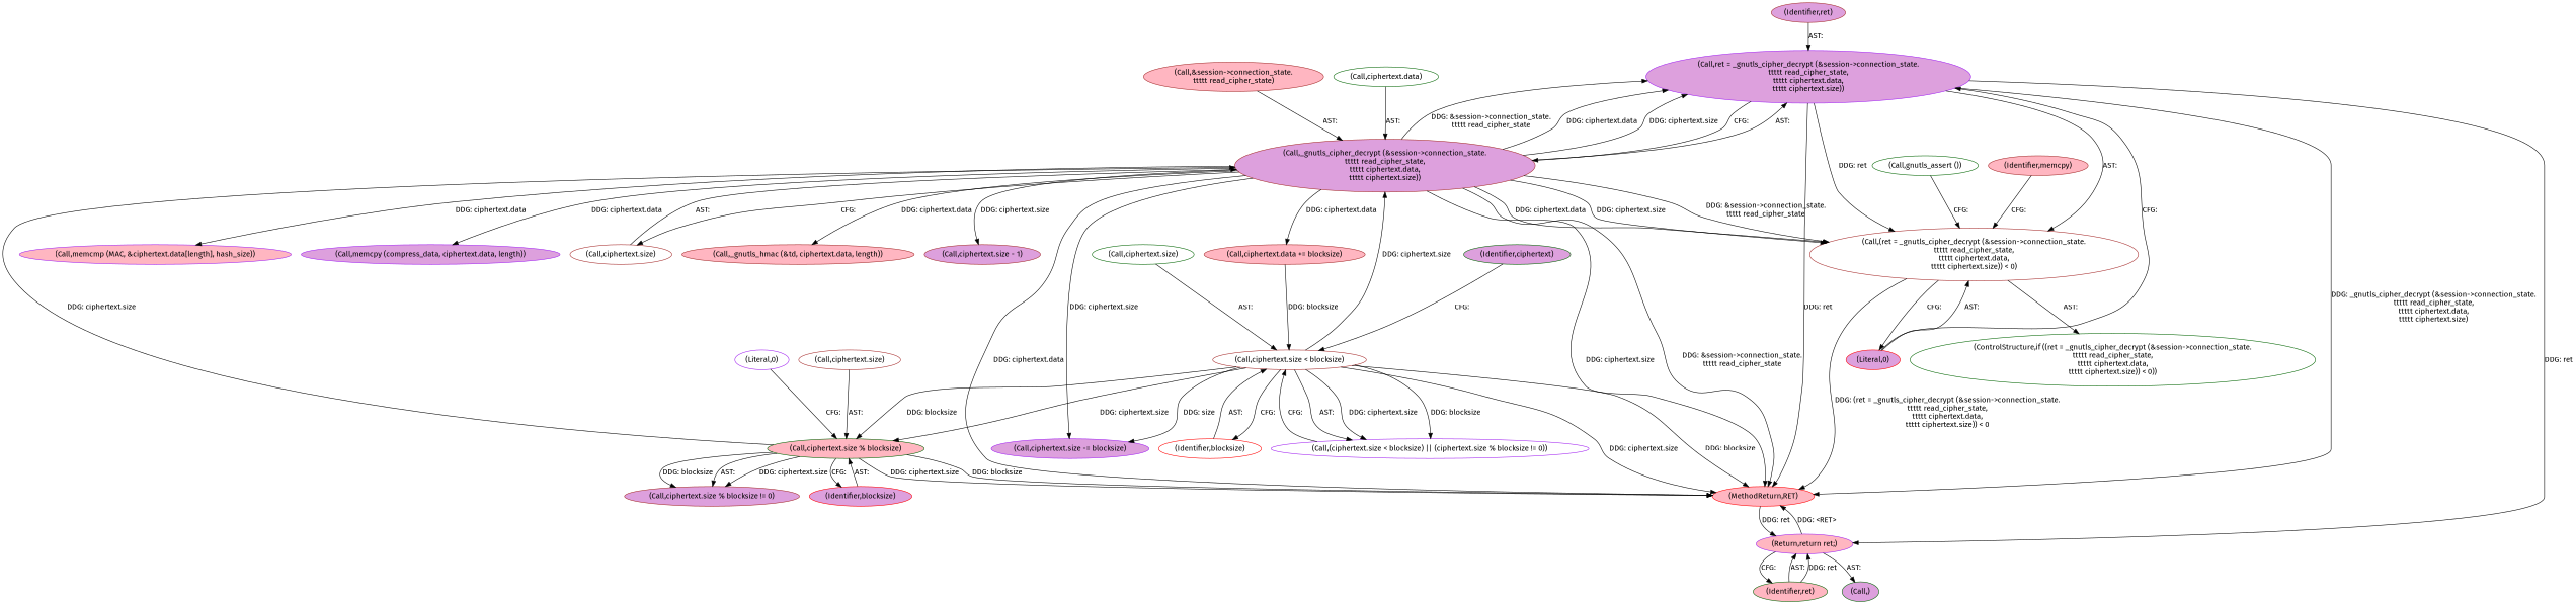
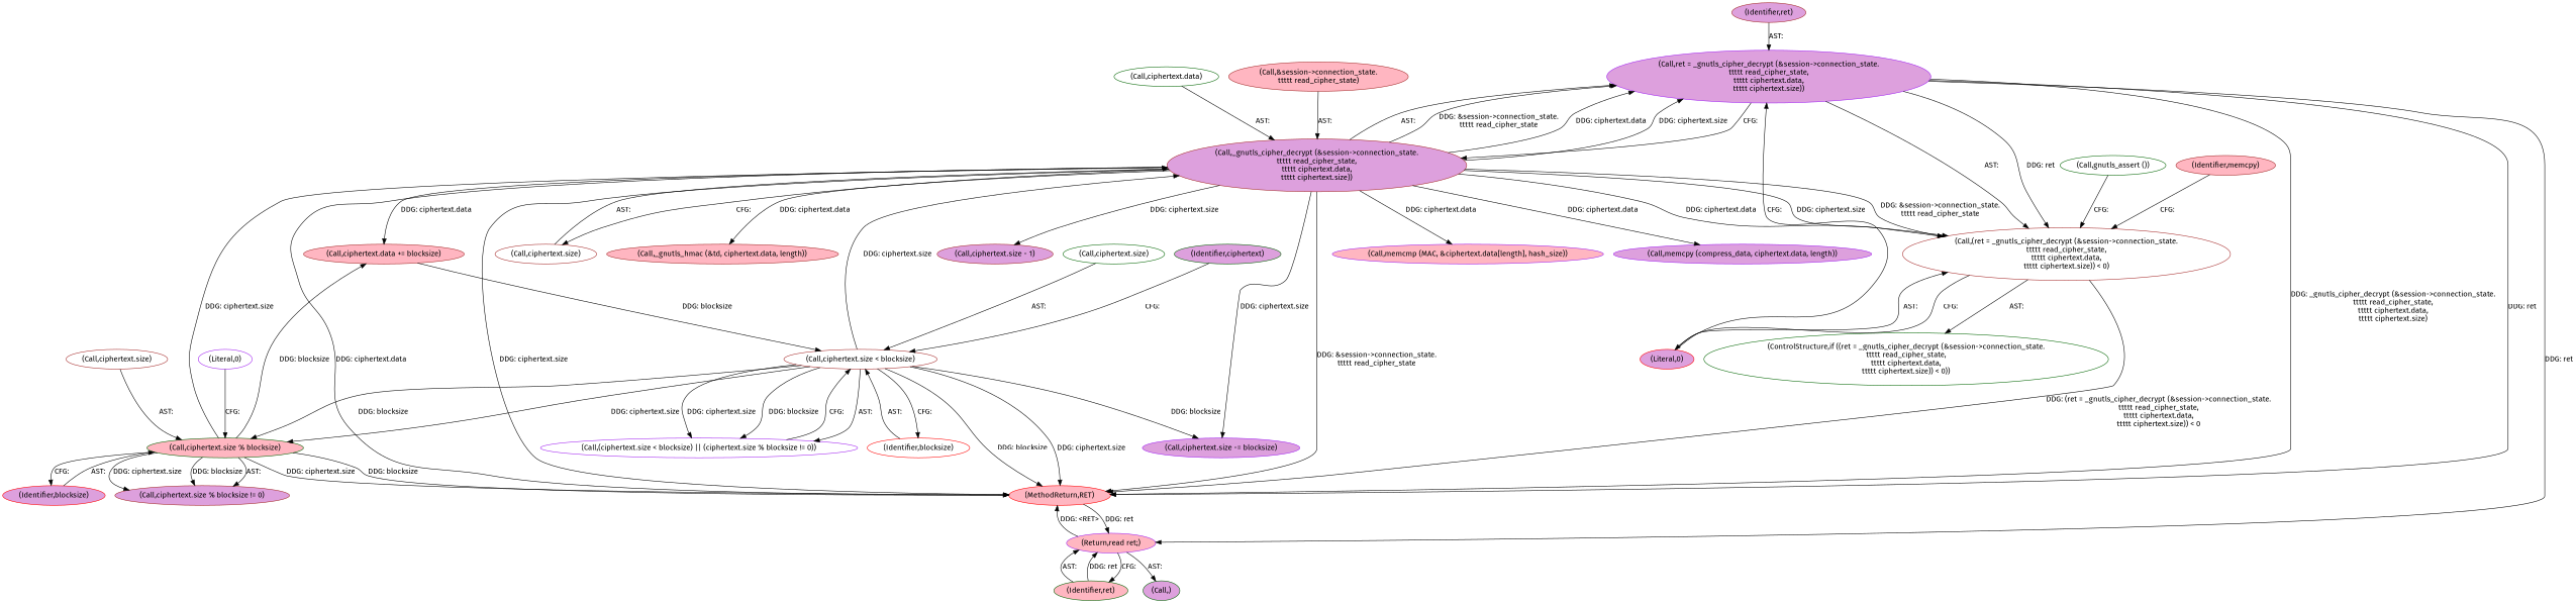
  digraph {
    fontname="Fira Sans"
    node [color=brown fillcolor=plum fontname="Fira Sans" style=filled]
    edge [fontname="Fira Sans"]
    n1 [color=purple label="(Call,ret = _gnutls_cipher_decrypt (&session->connection_state.\n\t\t\t\t\t read_cipher_state,\n\t\t\t\t\t ciphertext.data,\n\t\t\t\t\t ciphertext.size))"]
    n2 [label="(Call,_gnutls_cipher_decrypt (&session->connection_state.\n\t\t\t\t\t read_cipher_state,\n\t\t\t\t\t ciphertext.data,\n\t\t\t\t\t ciphertext.size))"]
    n3 [fillcolor=white label="(Call,(ret = _gnutls_cipher_decrypt (&session->connection_state.\n\t\t\t\t\t read_cipher_state,\n\t\t\t\t\t ciphertext.data,\n\t\t\t\t\t ciphertext.size)) < 0)"]
-   n4 [color=purple fillcolor=lightpink label="(Return,return ret;)"]
+   n4 [color=purple fillcolor=lightpink label="(Return,read ret;)"]
    n5 [color=red fillcolor=lightpink label="(MethodReturn,RET)"]
    n6 [color=purple fillcolor=lightpink label="(Call,memcmp (MAC, &ciphertext.data[length], hash_size))"]
    n7 [color=purple label="(Call,memcpy (compress_data, ciphertext.data, length))"]
    n8 [fillcolor=lightpink label="(Call,ciphertext.data += blocksize)"]
    n9 [fillcolor=white label="(Call,ciphertext.size)"]
    n10 [fillcolor=lightpink label="(Call,_gnutls_hmac (&td, ciphertext.data, length))"]
    n11 [color=purple label="(Call,ciphertext.size -= blocksize)"]
    n12 [label="(Call,ciphertext.size - 1)"]
    n13 [color=darkgreen fillcolor=white label="(ControlStructure,if ((ret = _gnutls_cipher_decrypt (&session->connection_state.\n\t\t\t\t\t read_cipher_state,\n\t\t\t\t\t ciphertext.data,\n\t\t\t\t\t ciphertext.size)) < 0))"]
    n14 [color=red label="(Literal,0)"]
    n15 [color=darkgreen fillcolor=lightpink label="(Identifier,ret)"]
    n16 [color=darkgreen label="(Call,)"]
    n17 [fillcolor=white label="(Call,ciphertext.size < blocksize)"]
    n18 [color=darkgreen fillcolor=lightpink label="(Call,ciphertext.size % blocksize)"]
    n19 [label="(Call,ciphertext.size % blocksize != 0)"]
    n20 [color=red label="(Identifier,blocksize)"]
    n21 [color=purple fillcolor=white label="(Call,(ciphertext.size < blocksize) || (ciphertext.size % blocksize != 0))"]
    n22 [color=red fillcolor=white label="(Identifier,blocksize)"]
    n23 [color=darkgreen fillcolor=white label="(Call,ciphertext.data)"]
    n24 [label="(Identifier,ret)"]
    n25 [fillcolor=lightpink label="(Call,&session->connection_state.\n\t\t\t\t\t read_cipher_state)"]
    n26 [color=darkgreen fillcolor=white label="(Call,ciphertext.size)"]
    n27 [color=purple fillcolor=white label="(Literal,0)"]
    n28 [color=darkgreen fillcolor=white label="(Call,gnutls_assert ())"]
    n29 [fillcolor=white label="(Call,ciphertext.size)"]
    n30 [color=darkgreen label="(Identifier,ciphertext)"]
    n31 [fillcolor=lightpink label="(Identifier,memcpy)"]
    n1 -> n2 [label="CFG: "]
    n1 -> n3 [label="AST: "]
    n1 -> n3 [label="DDG: ret"]
    n1 -> n4 [label="DDG: ret"]
    n1 -> n5 [label="DDG: _gnutls_cipher_decrypt (&session->connection_state.\n\t\t\t\t\t read_cipher_state,\n\t\t\t\t\t ciphertext.data,\n\t\t\t\t\t ciphertext.size)"]
    n1 -> n5 [label="DDG: ret"]
    n2 -> n1 [label="AST: "]
    n2 -> n1 [label="DDG: &session->connection_state.\n\t\t\t\t\t read_cipher_state"]
    n2 -> n1 [label="DDG: ciphertext.data"]
    n2 -> n1 [label="DDG: ciphertext.size"]
    n2 -> n3 [label="DDG: &session->connection_state.\n\t\t\t\t\t read_cipher_state"]
    n2 -> n3 [label="DDG: ciphertext.data"]
    n2 -> n3 [label="DDG: ciphertext.size"]
    n2 -> n5 [label="DDG: &session->connection_state.\n\t\t\t\t\t read_cipher_state"]
    n2 -> n5 [label="DDG: ciphertext.data"]
    n2 -> n5 [label="DDG: ciphertext.size"]
    n2 -> n6 [label="DDG: ciphertext.data"]
    n2 -> n7 [label="DDG: ciphertext.data"]
    n2 -> n8 [label="DDG: ciphertext.data"]
    n2 -> n9 [label="CFG: "]
    n2 -> n10 [label="DDG: ciphertext.data"]
    n2 -> n11 [label="DDG: ciphertext.size"]
    n2 -> n12 [label="DDG: ciphertext.size"]
    n3 -> n5 [label="DDG: (ret = _gnutls_cipher_decrypt (&session->connection_state.\n\t\t\t\t\t read_cipher_state,\n\t\t\t\t\t ciphertext.data,\n\t\t\t\t\t ciphertext.size)) < 0"]
    n3 -> n13 [label="AST: "]
    n3 -> n14 [label="CFG: "]
    n4 -> n5 [label="DDG: <RET>"]
    n4 -> n15 [label="CFG: "]
    n4 -> n16 [label="AST: "]
    n5 -> n4 [label="DDG: ret"]
    n8 -> n17 [label="DDG: blocksize"]
    n9 -> n2 [label="AST: "]
    n14 -> n1 [label="CFG: "]
    n14 -> n3 [label="AST: "]
    n15 -> n4 [label="AST: "]
    n15 -> n4 [label="DDG: ret"]
    n17 -> n2 [label="DDG: ciphertext.size"]
    n17 -> n5 [label="DDG: blocksize"]
    n17 -> n5 [label="DDG: ciphertext.size"]
-   n17 -> n11 [label="DDG: size"]
+   n17 -> n11 [label="DDG: blocksize"]
    n17 -> n18 [label="DDG: ciphertext.size"]
    n17 -> n18 [label="DDG: blocksize"]
    n17 -> n21 [label="AST: "]
    n17 -> n21 [label="DDG: ciphertext.size"]
    n17 -> n21 [label="DDG: blocksize"]
    n17 -> n22 [label="CFG: "]
    n18 -> n2 [label="DDG: ciphertext.size"]
    n18 -> n5 [label="DDG: ciphertext.size"]
    n18 -> n5 [label="DDG: blocksize"]
+   n18 -> n8 [label="DDG: blocksize"]
    n18 -> n19 [label="AST: "]
    n18 -> n19 [label="DDG: ciphertext.size"]
    n18 -> n19 [label="DDG: blocksize"]
    n18 -> n20 [label="CFG: "]
    n20 -> n18 [label="AST: "]
    n21 -> n17 [label="CFG: "]
    n22 -> n17 [label="AST: "]
    n23 -> n2 [label="AST: "]
    n24 -> n1 [label="AST: "]
    n25 -> n2 [label="AST: "]
    n26 -> n17 [label="AST: "]
    n27 -> n18 [label="CFG: "]
    n28 -> n3 [label="CFG: "]
    n29 -> n18 [label="AST: "]
    n30 -> n17 [label="CFG: "]
    n31 -> n3 [label="CFG: "]
  }
